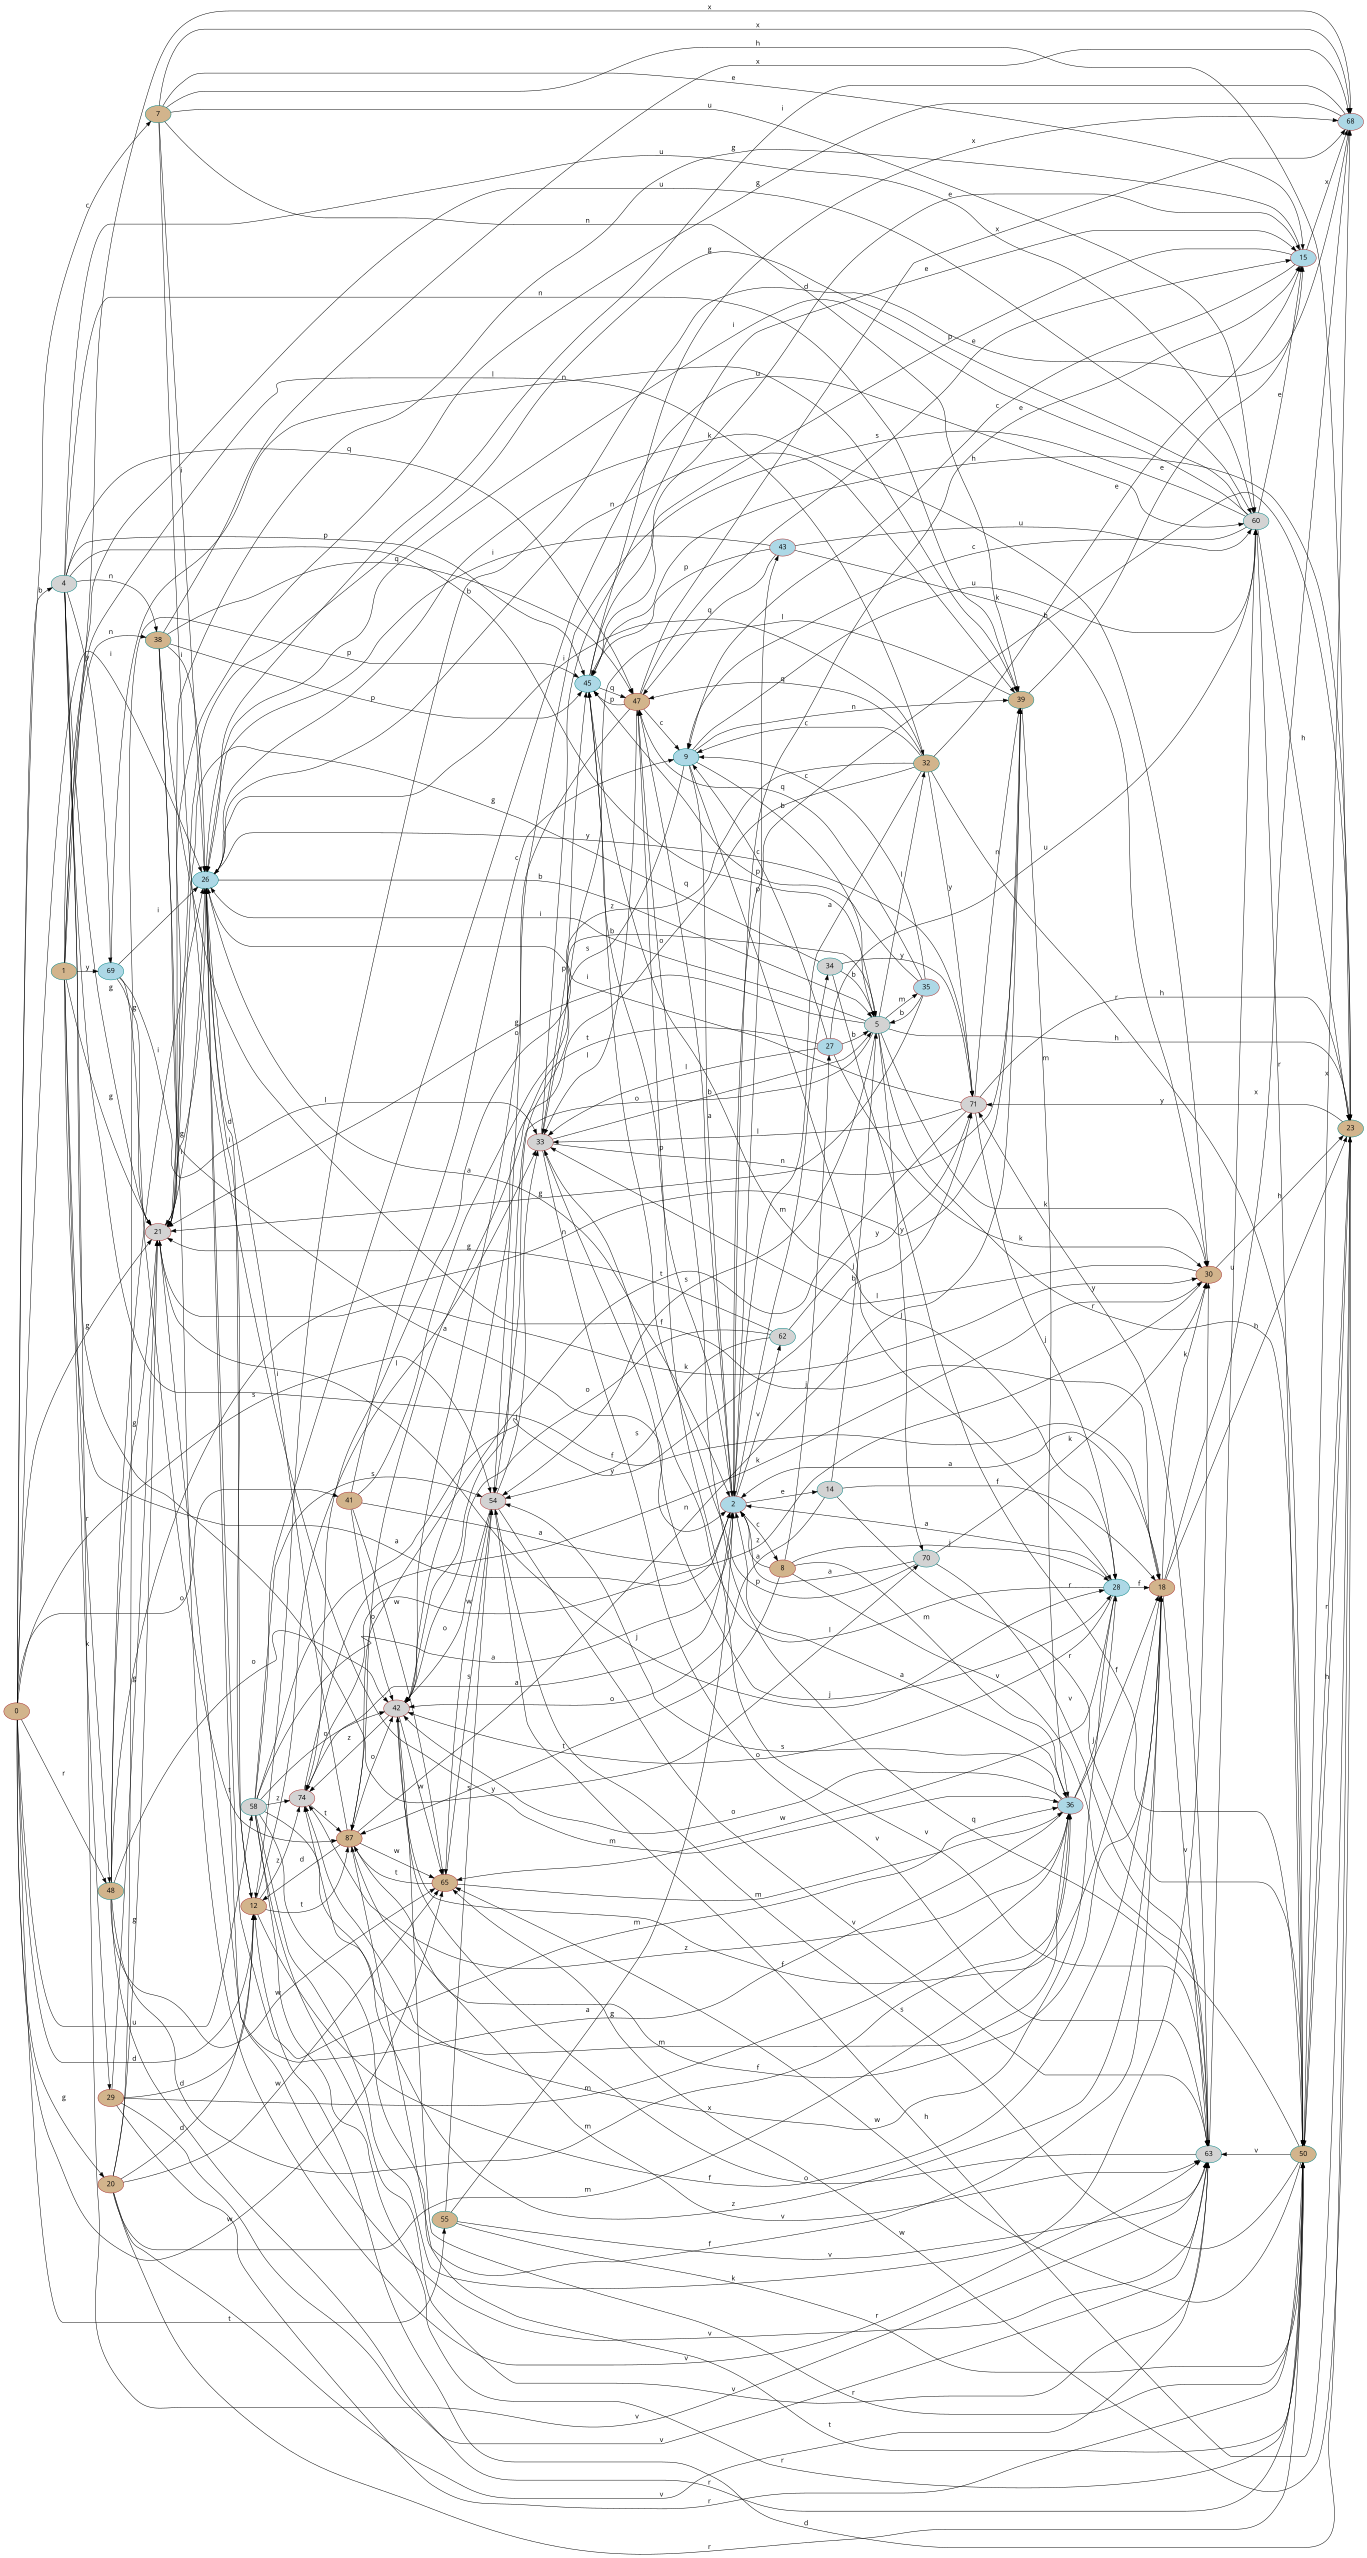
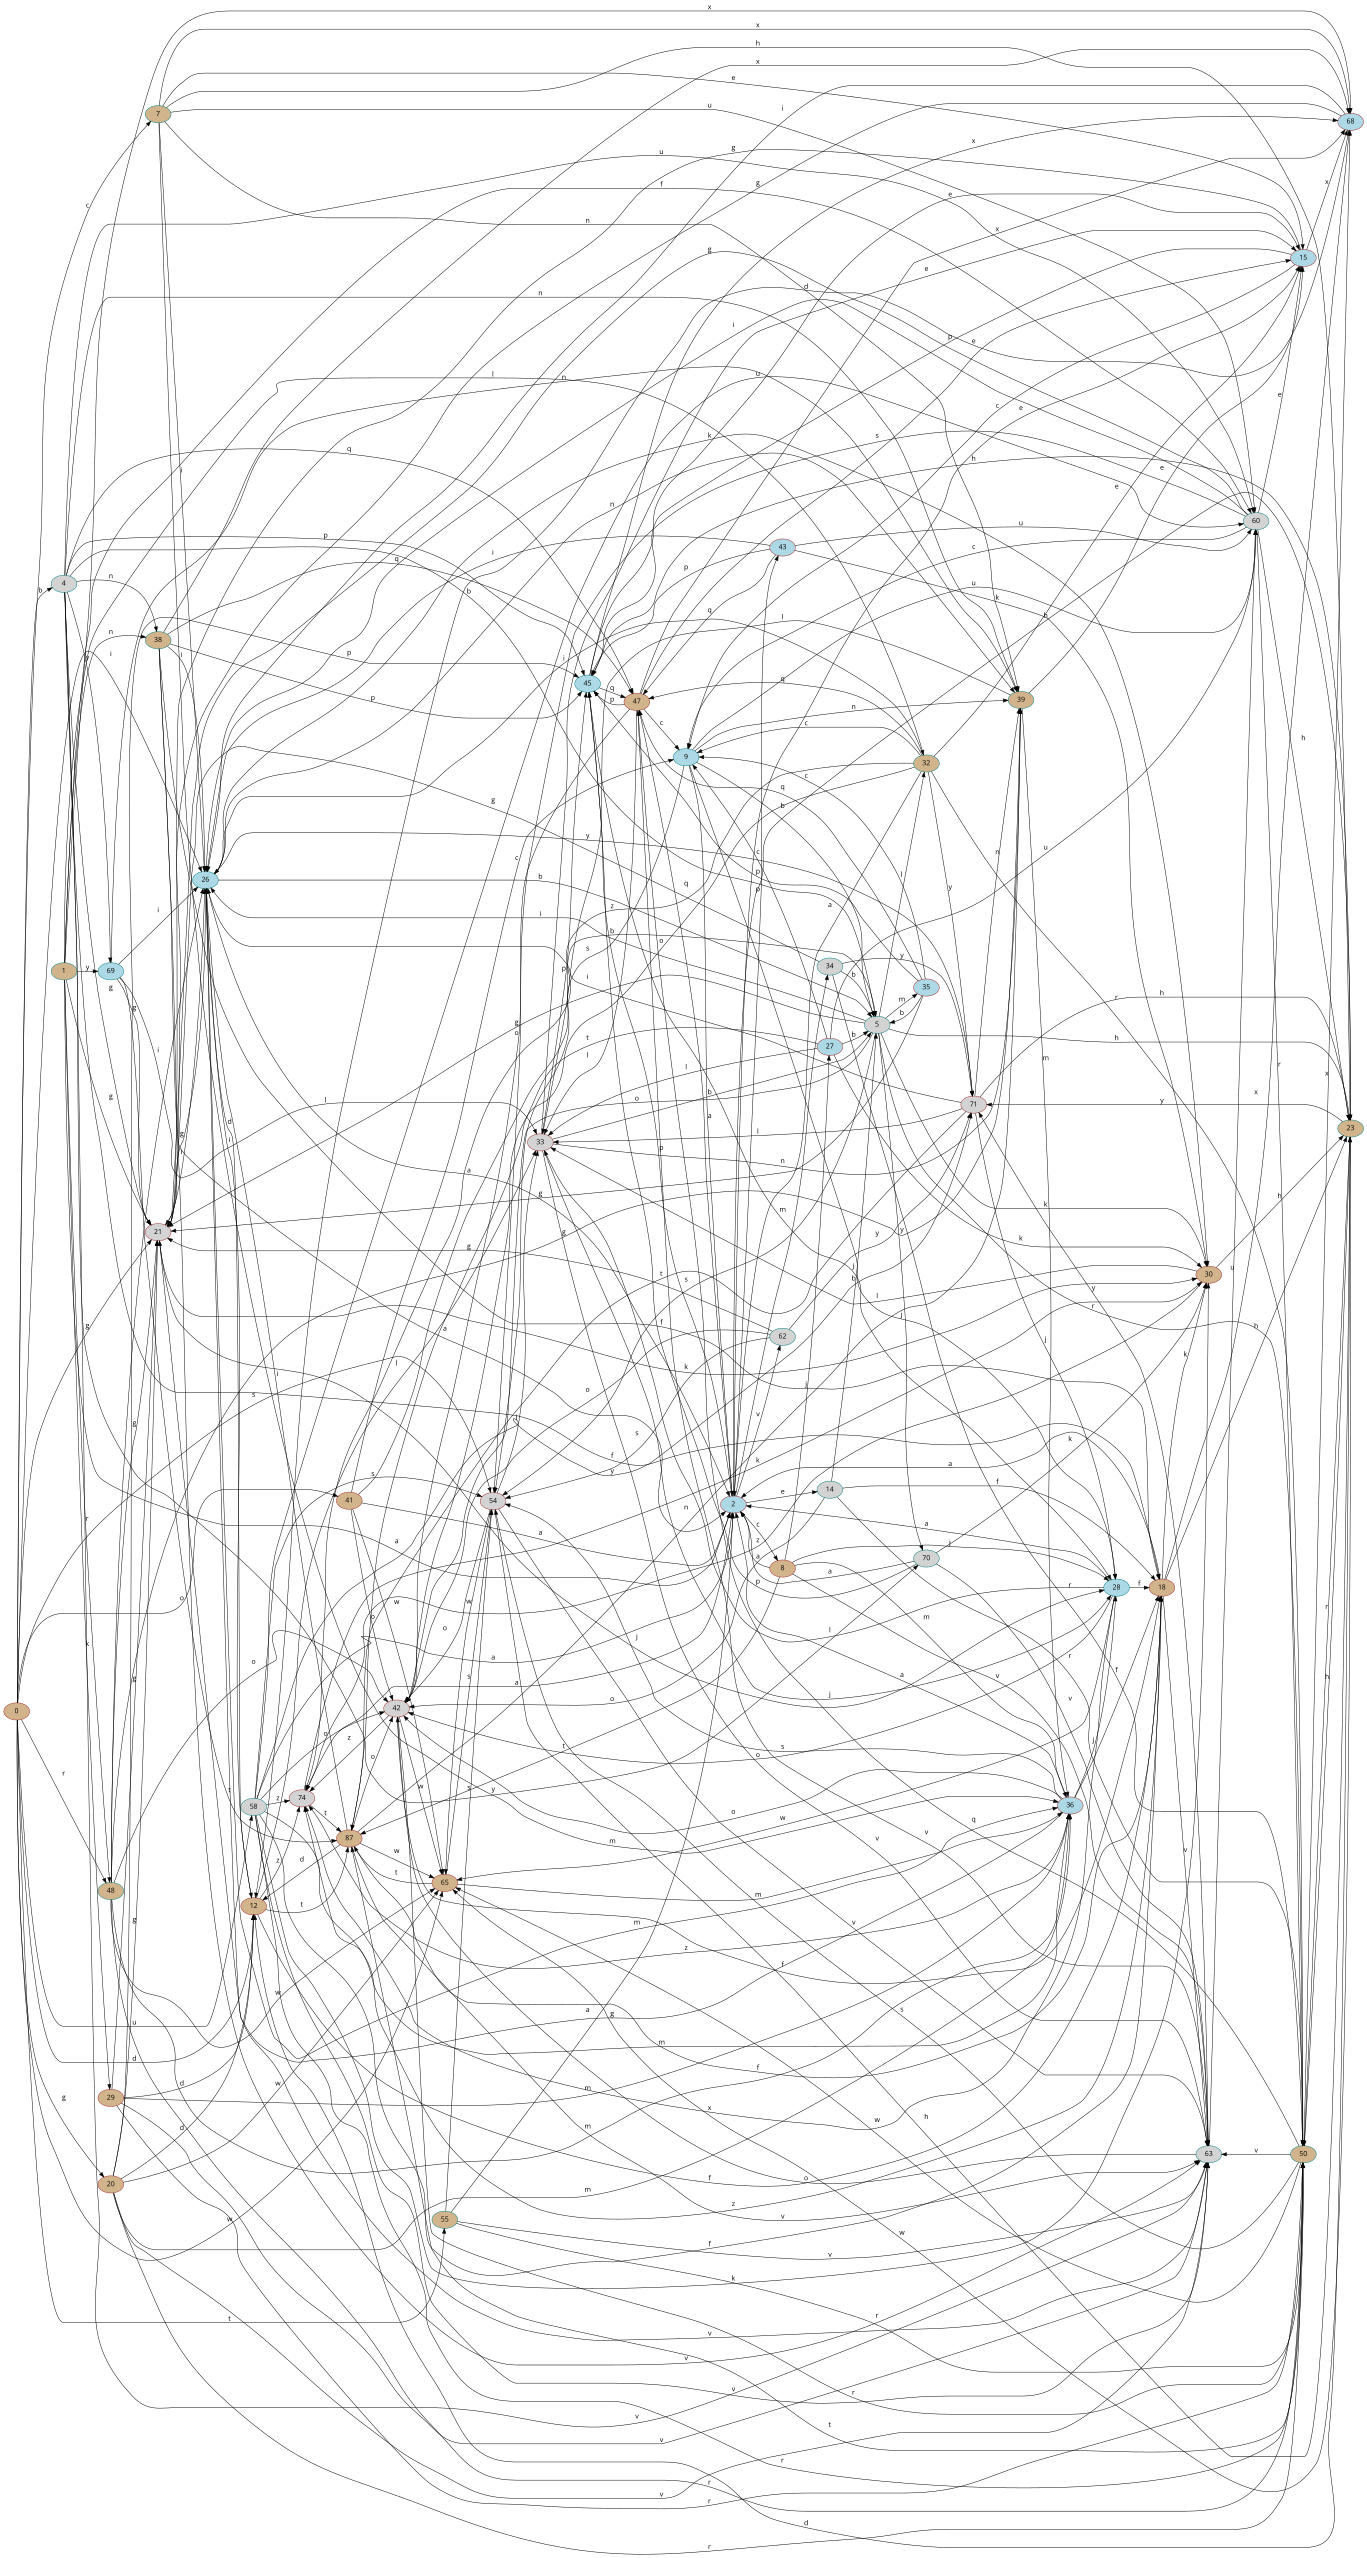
  strict digraph {
    fontname="Open Sans"
    rankdir=LR
    node [color=brown fillcolor=tan fontname="Open Sans" style=filled]
    edge [fontname="Open Sans"]
    4 [color=teal fillcolor=lightgrey]
    0
    7 [color=teal]
    12
    20
    21 [fillcolor=lightgrey]
    26 [color=teal fillcolor=lightblue]
    41
    48 [color=teal]
    54 [fillcolor=lightgrey]
    55 [color=teal]
    58 [color=teal fillcolor=lightgrey]
    65
    38 [color=teal]
    60 [color=teal fillcolor=lightgrey]
    69 [color=teal fillcolor=lightblue]
    45 [color=teal fillcolor=lightblue]
    47
    5 [color=teal fillcolor=lightgrey]
    18
    39 [color=teal]
    63 [color=teal fillcolor=lightgrey]
    70 [color=teal fillcolor=lightgrey]
    68 [fillcolor=lightblue]
    15 [fillcolor=lightblue]
    23 [color=teal]
    36 [fillcolor=lightblue]
    n28 [label=87]
    33 [fillcolor=lightgrey]
    74 [fillcolor=lightgrey]
    50 [color=teal]
    30
    28 [color=teal fillcolor=lightblue]
    2 [fillcolor=lightblue]
    71 [fillcolor=lightgrey]
    42 [fillcolor=lightgrey]
    9 [color=teal fillcolor=lightblue]
    1 [color=teal]
    29
    32 [color=teal]
    8
    14 [color=teal fillcolor=lightgrey]
    34 [color=teal fillcolor=lightgrey]
    43 [fillcolor=lightblue]
    62 [color=teal fillcolor=lightgrey]
    27 [fillcolor=lightblue]
    35 [fillcolor=lightblue]
    4 -> 21 [label=g]
    4 -> 38 [label=n]
    4 -> 60 [label=u]
    4 -> 69 [label=y]
    4 -> 45 [label=p]
    4 -> 47 [label=q]
    4 -> 5 [label=b]
    4 -> 18 [label=f]
    4 -> 39 [label=n]
    4 -> 63 [label=v]
    4 -> 70 [label=y]
    0 -> 4 [label=b]
    0 -> 7 [label=c]
    0 -> 12 [label=d]
    0 -> 20 [label=g]
    0 -> 21 [label=g]
    0 -> 26 [label=i]
    0 -> 41 [label=o]
    0 -> 48 [label=r]
    0 -> 54 [label=s]
    0 -> 55 [label=t]
    0 -> 58 [label=u]
    0 -> 65 [label=w]
    7 -> 26 [label=i]
    7 -> 60 [label=u]
    7 -> 39 [label=n]
    7 -> 68 [label=x]
    7 -> 15 [label=e]
    7 -> 23 [label=h]
    7 -> 36 [label=m]
    12 -> 26 [label=i]
    12 -> 18 [label=f]
    12 -> n28 [label=t]
    12 -> 33 [label=l]
    12 -> 74 [label=z]
    20 -> 12 [label=d]
    20 -> 21 [label=g]
    20 -> 65 [label=w]
    20 -> 45 [label=p]
    20 -> 63 [label=v]
    20 -> 36 [label=m]
    20 -> 50 [label=r]
    21 -> 26 [label=i]
    21 -> 30 [label=k]
    21 -> 28 [label=j]
    26 -> 12 [label=d]
    26 -> 21 [label=g]
    26 -> 5 [label=b]
    26 -> 39 [label=n]
    26 -> 63 [label=v]
    26 -> 36 [label=m]
    26 -> 30 [label=k]
    26 -> 2 [label=a]
    26 -> 71 [label=y]
    41 -> 65 [label=w]
    41 -> 5 [label=b]
    41 -> 2 [label=a]
    41 -> 42 [label=o]
    41 -> 9 [label=c]
    48 -> 21 [label=g]
    48 -> 26 [label=i]
    48 -> 65 [label=w]
-   48 -> 39 [label=n]
+   48 -> 39 [label=g]
    48 -> 36 [label=m]
    48 -> 50 [label=r]
    48 -> 42 [label=o]
    54 -> 65 [label=w]
    54 -> 63 [label=v]
    54 -> 23 [label=h]
    54 -> 33 [label=l]
    54 -> 42 [label=o]
    55 -> 54 [label=s]
    55 -> 63 [label=v]
    55 -> 50 [label=r]
    55 -> 2 [label=a]
    58 -> 54 [label=s]
    58 -> 60 [label=u]
    58 -> 18 [label=f]
    58 -> 63 [label=v]
    58 -> 36 [label=m]
    58 -> 74 [label=z]
    58 -> 50 [label=r]
    58 -> 30 [label=k]
    58 -> 2 [label=a]
    58 -> 71 [label=y]
    58 -> 42 [label=o]
    65 -> 54 [label=s]
    65 -> 36 [label=m]
    65 -> n28 [label=t]
    38 -> 26 [label=i]
    38 -> 45 [label=p]
    38 -> 47 [label=q]
    38 -> 18 [label=f]
    38 -> 63 [label=v]
    38 -> 68 [label=x]
    38 -> 2 [label=a]
    60 -> 21 [label=g]
    60 -> 26 [label=i]
    60 -> 54 [label=s]
    60 -> 15 [label=e]
    60 -> 23 [label=h]
    60 -> 50 [label=r]
    60 -> 9 [label=c]
    69 -> 21 [label=g]
    69 -> 26 [label=i]
    69 -> 39 [label=n]
    69 -> n28 [label=t]
    69 -> 33 [label=l]
    45 -> 47 [label=q]
    45 -> 68 [label=x]
    45 -> 15 [label=e]
    45 -> 23 [label=h]
    45 -> 28 [label=j]
    47 -> 45 [label=p]
    47 -> 63 [label=v]
    47 -> 68 [label=x]
    47 -> 15 [label=e]
    47 -> 33 [label=l]
    47 -> 42 [label=o]
    47 -> 9 [label=c]
    5 -> 21 [label=g]
    5 -> 26 [label=i]
    5 -> 54 [label=s]
    5 -> 70 [label=y]
    5 -> 23 [label=h]
    5 -> 50 [label=r]
    5 -> 30 [label=k]
    5 -> 42 [label=o]
    5 -> 32 [label=l]
    5 -> 35 [label=m]
    18 -> 63 [label=v]
    18 -> 68 [label=x]
    18 -> 23 [label=h]
    18 -> 74 [label=z]
    18 -> 30 [label=k]
    18 -> 2 [label=a]
    39 -> 15 [label=e]
    39 -> 36 [label=m]
    39 -> 33 [label=l]
    63 -> 60 [label=u]
    63 -> 71 [label=y]
    63 -> 42 [label=o]
    70 -> 45 [label=p]
    70 -> 63 [label=v]
    70 -> 30 [label=k]
    70 -> 2 [label=a]
    68 -> 12 [label=d]
    68 -> 21 [label=g]
    68 -> 26 [label=i]
    15 -> 21 [label=g]
    15 -> 45 [label=p]
    15 -> 68 [label=x]
    15 -> 9 [label=c]
    23 -> 12 [label=d]
    23 -> 65 [label=w]
    23 -> 50 [label=r]
    23 -> 71 [label=y]
    36 -> 21 [label=g]
    36 -> 54 [label=s]
    36 -> 18 [label=f]
    36 -> 74 [label=z]
    36 -> 28 [label=j]
    36 -> 2 [label=a]
    36 -> 42 [label=o]
    n28 -> 12 [label=d]
    n28 -> 26 [label=i]
    n28 -> 65 [label=w]
    n28 -> 18 [label=f]
    n28 -> 39 [label=n]
    n28 -> 63 [label=v]
    n28 -> 42 [label=o]
    33 -> 45 [label=p]
    33 -> 5 [label=b]
    33 -> 39 [label=n]
    33 -> 63 [label=v]
    33 -> 15 [label=e]
    33 -> 28 [label=j]
    74 -> n28 [label=t]
    74 -> 30 [label=k]
    74 -> 2 [label=a]
    50 -> 54 [label=s]
    50 -> 65 [label=w]
    50 -> 47 [label=q]
    50 -> 63 [label=v]
    50 -> 68 [label=x]
    50 -> 23 [label=h]
    50 -> n28 [label=t]
    30 -> 23 [label=h]
    30 -> 33 [label=l]
    30 -> 74 [label=z]
    28 -> 65 [label=w]
    28 -> 18 [label=f]
    28 -> 33 [label=l]
    28 -> 74 [label=x]
    28 -> 2 [label=a]
    28 -> 42 [label=o]
    2 -> 45 [label=p]
    2 -> 47 [label=q]
    2 -> 15 [label=e]
    2 -> 23 [label=h]
    2 -> 8 [label=c]
    2 -> 14 [label=e]
    2 -> 34 [label=m]
    2 -> 43 [label=p]
    2 -> 62 [label=v]
    71 -> 26 [label=i]
    71 -> 39 [label=n]
    71 -> 23 [label=h]
    71 -> n28 [label=t]
    71 -> 33 [label=l]
    71 -> 28 [label=j]
    42 -> 65 [label=w]
    42 -> 18 [label=f]
    42 -> 74 [label=z]
    42 -> 50 [label=r]
    9 -> 54 [label=s]
    9 -> 60 [label=u]
    9 -> 5 [label=b]
    9 -> 39 [label=n]
    9 -> 28 [label=j]
    9 -> 2 [label=a]
    1 -> 21 [label=g]
    1 -> 48 [label=r]
    1 -> 38 [label=n]
-   1 -> 60 [label=u]
+   1 -> 60 [label=f]
    1 -> 69 [label=y]
    1 -> 68 [label=x]
    1 -> 2 [label=a]
    1 -> 29 [label=k]
    1 -> 32 [label=l]
    29 -> 12 [label=d]
    29 -> 21 [label=g]
    29 -> 63 [label=v]
    29 -> 36 [label=m]
    29 -> 50 [label=r]
    32 -> 26 [label=i]
    32 -> 47 [label=q]
    32 -> 15 [label=e]
    32 -> 74 [label=z]
    32 -> 50 [label=r]
    32 -> 2 [label=a]
    32 -> 71 [label=y]
    32 -> 42 [label=o]
    32 -> 9 [label=c]
    8 -> 63 [label=v]
    8 -> 36 [label=m]
    8 -> n28 [label=t]
    8 -> 28 [label=j]
    8 -> 2 [label=a]
    8 -> 27 [label=j]
    14 -> 5 [label=b]
    14 -> 18 [label=f]
    14 -> 50 [label=r]
    14 -> 42 [label=o]
    34 -> 21 [label=g]
    34 -> 5 [label=b]
    34 -> 50 [label=r]
    34 -> 71 [label=y]
    43 -> 26 [label=i]
    43 -> 60 [label=u]
    43 -> 45 [label=p]
    43 -> 47 [label=q]
    43 -> 30 [label=k]
    62 -> 21 [label=g]
    62 -> 54 [label=s]
    62 -> 71 [label=y]
    62 -> 42 [label=o]
    27 -> 60 [label=u]
    27 -> 5 [label=b]
    27 -> n28 [label=t]
    27 -> 33 [label=l]
    27 -> 30 [label=k]
    27 -> 9 [label=c]
    35 -> 21 [label=g]
    35 -> 45 [label=p]
    35 -> 47 [label=q]
    35 -> 5 [label=b]
    35 -> 9 [label=c]
  }
